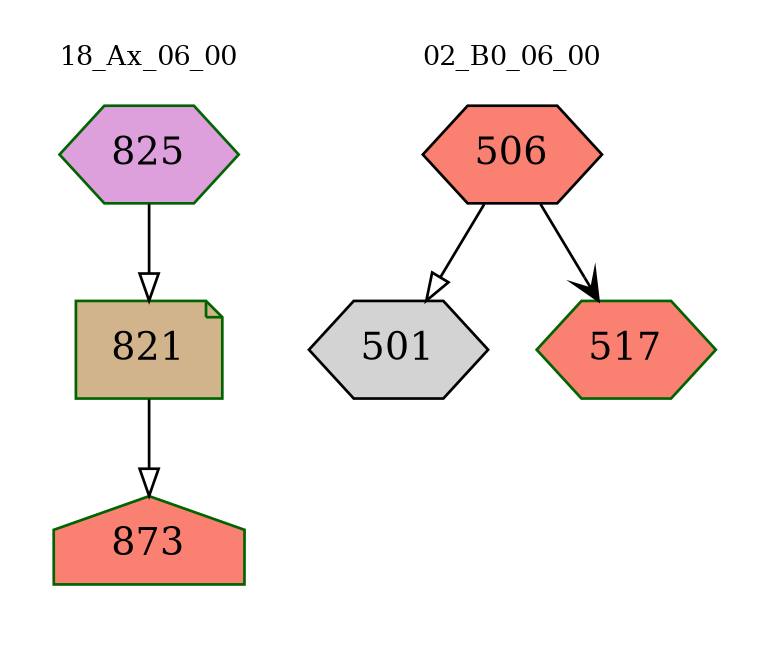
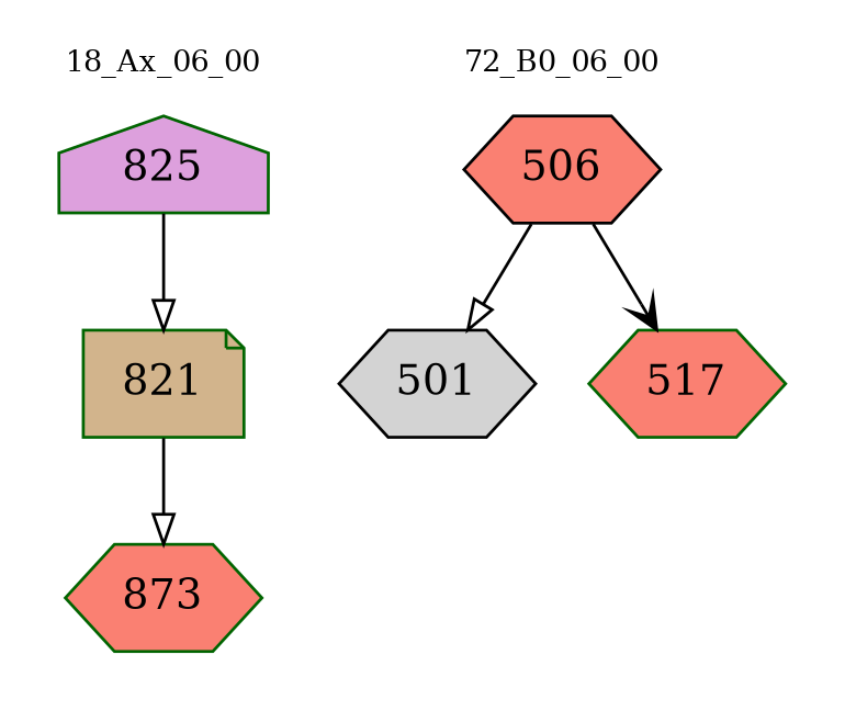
  digraph {
    fontname="DejaVu Serif"
    node [color=darkgreen fillcolor=salmon fontname="DejaVu Serif" shape=hexagon style=filled]
    edge [arrowhead=onormal color=black fontname="DejaVu Serif"]
-   n1 [fillcolor=plum label=825]
+   n1 [fillcolor=plum label=825 shape=house]
    n2 [fillcolor=tan label=821 shape=note]
-   n3 [label=873 shape=house]
+   n3 [label=873]
    n4 [color=black label=506]
    n5 [color=black fillcolor=lightgrey label=501]
    n6 [label=517]
    subgraph cluster_1 {
      color=white
      fontsize=10
      label="18_Ax_06_00"
      n1
      n2
      n3
    }
    subgraph cluster_2 {
      color=white
      fontsize=10
-     label="02_B0_06_00"
+     label="72_B0_06_00"
      n4
      n5
      n6
    }
    n1 -> n2
    n2 -> n3
    n4 -> n5
    n4 -> n6 [arrowhead=vee]
  }
